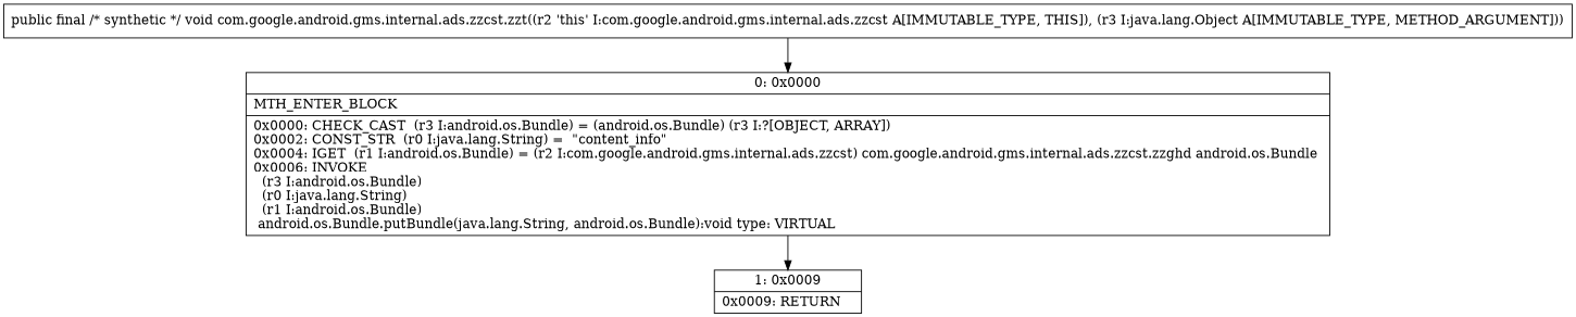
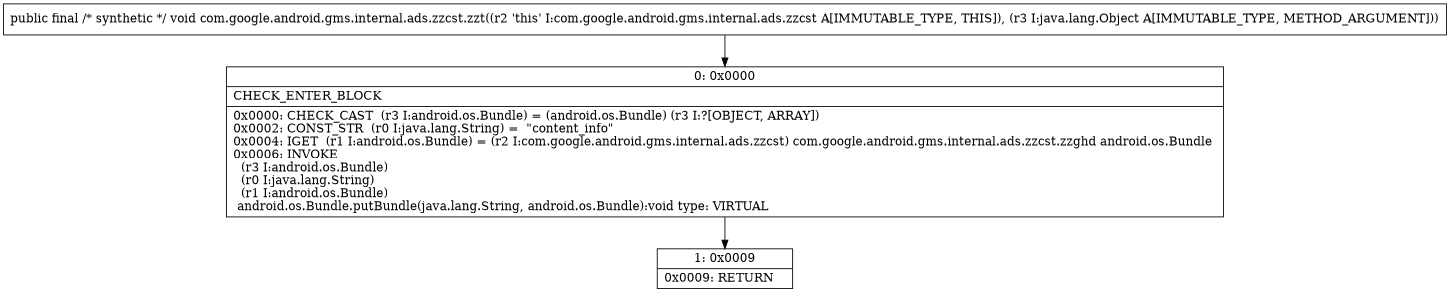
  digraph {
    node [shape=record]
-   n1 [label="{0\:\ 0x0000|MTH_ENTER_BLOCK\l|0x0000: CHECK_CAST  (r3 I:android.os.Bundle) = (android.os.Bundle) (r3 I:?[OBJECT, ARRAY]) \l0x0002: CONST_STR  (r0 I:java.lang.String) =  \"content_info\" \l0x0004: IGET  (r1 I:android.os.Bundle) = (r2 I:com.google.android.gms.internal.ads.zzcst) com.google.android.gms.internal.ads.zzcst.zzghd android.os.Bundle \l0x0006: INVOKE  \l  (r3 I:android.os.Bundle)\l  (r0 I:java.lang.String)\l  (r1 I:android.os.Bundle)\l android.os.Bundle.putBundle(java.lang.String, android.os.Bundle):void type: VIRTUAL \l}"]
+   n1 [label="{0\:\ 0x0000|CHECK_ENTER_BLOCK\l|0x0000: CHECK_CAST  (r3 I:android.os.Bundle) = (android.os.Bundle) (r3 I:?[OBJECT, ARRAY]) \l0x0002: CONST_STR  (r0 I:java.lang.String) =  \"content_info\" \l0x0004: IGET  (r1 I:android.os.Bundle) = (r2 I:com.google.android.gms.internal.ads.zzcst) com.google.android.gms.internal.ads.zzcst.zzghd android.os.Bundle \l0x0006: INVOKE  \l  (r3 I:android.os.Bundle)\l  (r0 I:java.lang.String)\l  (r1 I:android.os.Bundle)\l android.os.Bundle.putBundle(java.lang.String, android.os.Bundle):void type: VIRTUAL \l}"]
    n2 [label="{1\:\ 0x0009|0x0009: RETURN   \l}"]
    n3 [label="{public final \/* synthetic *\/ void com.google.android.gms.internal.ads.zzcst.zzt((r2 'this' I:com.google.android.gms.internal.ads.zzcst A[IMMUTABLE_TYPE, THIS]), (r3 I:java.lang.Object A[IMMUTABLE_TYPE, METHOD_ARGUMENT])) }"]
    n1 -> n2
    n3 -> n1
  }
